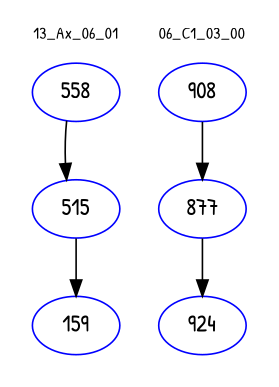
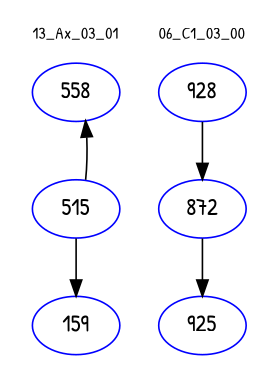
  digraph {
    fontname="Patrick Hand"
    node [color=blue fontname="Patrick Hand"]
    edge [color=black fontname="Patrick Hand"]
    n1 [label=558]
    n2 [label=515]
    n3 [label=159]
-   n4 [label=908]
-   n5 [label=877]
-   n6 [label=924]
+   n4 [label=928]
+   n5 [label=872]
+   n6 [label=925]
    subgraph cluster_1 {
      color=white
      fontsize=10
-     label="13_Ax_06_01"
+     label="13_Ax_03_01"
      n1
      n2
      n3
    }
    subgraph cluster_2 {
      color=white
      fontsize=10
      label="06_C1_03_00"
      n4
      n5
      n6
    }
-   n1 -> n2
+   n2 -> n1
    n2 -> n3
    n4 -> n5
    n5 -> n6
  }
